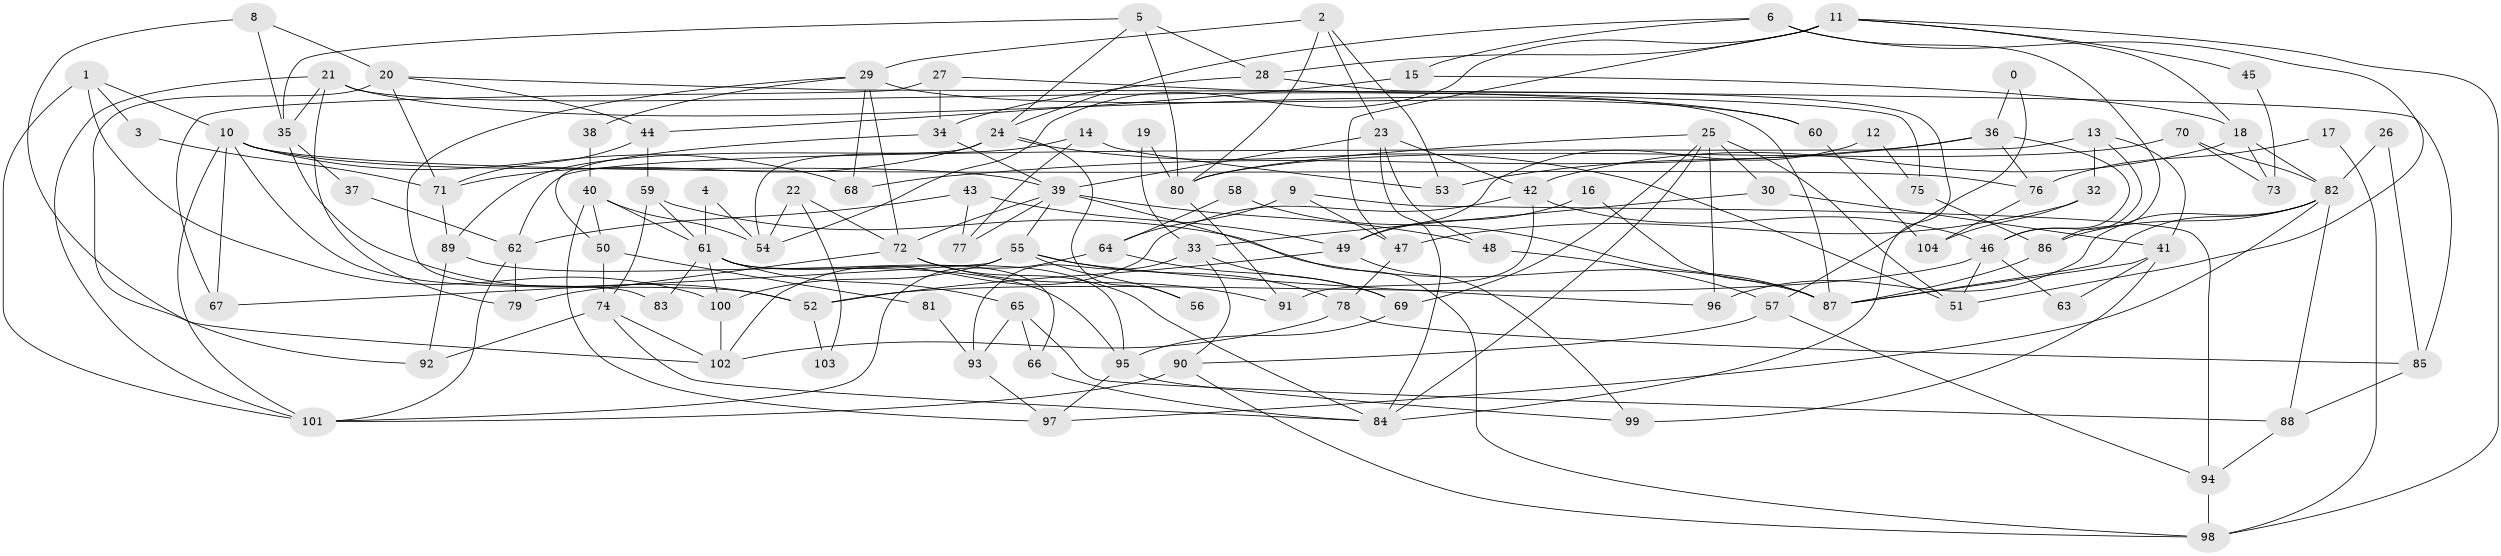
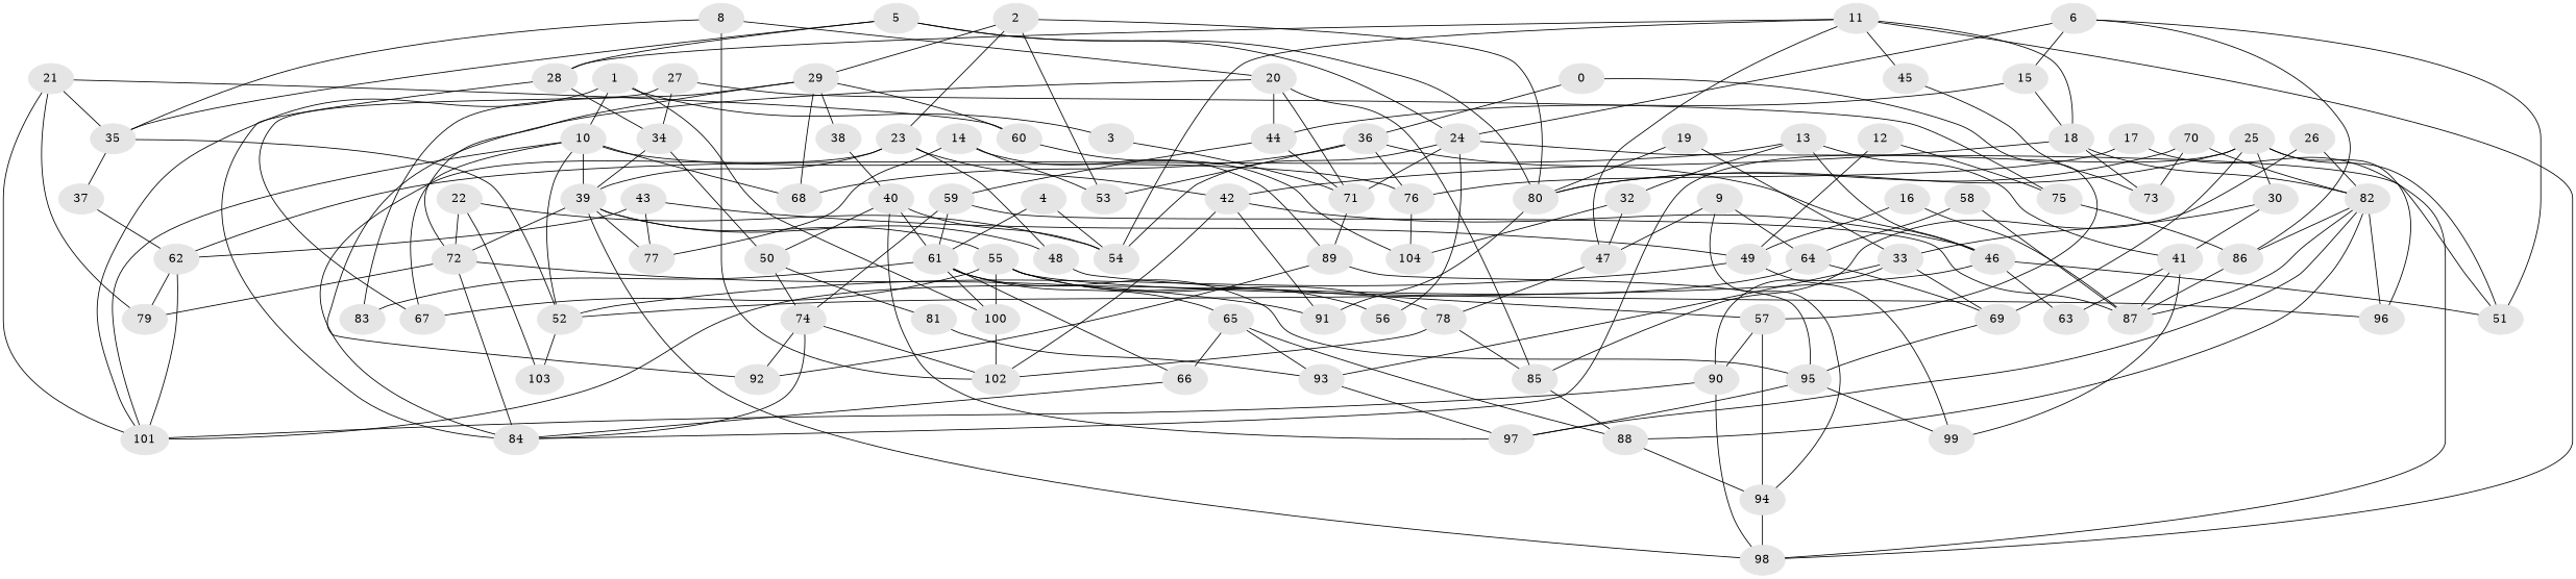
  graph {
    node [color=gray90 style=filled]
    1
    3
    10
    100
    101
    71
    39
    52
    67
    68
    76
    102
    2
    23
    29
    53
    80
    42
    48
    84
    60
    72
    38
    83
    91
    89
    4
    54
    61
    65
    66
    95
    5
    24
    28
    35
    51
    56
    34
    37
    6
    15
    86
    18
    44
    87
    n47 [label=0]
    36
    57
    46
    94
    90
    8
    20
    85
    92
    9
    47
    64
    78
    69
    98
    77
    55
    103
    104
    11
    45
    73
    82
    12
    49
    75
    99
    13
    32
    41
    62
    63
    79
    14
    59
    16
    17
    96
    97
    88
    19
    33
    93
    21
    22
    25
    30
    26
    27
    50
    40
    74
    81
    43
    58
    70
    1 -- 3
    1 -- 10
    1 -- 100
    1 -- 101
    3 -- 71
    10 -- 101
    10 -- 39
    10 -- 52
    10 -- 67
    10 -- 68
    10 -- 76
    100 -- 102
    71 -- 89
    39 -- 48
    39 -- 72
    39 -- 98
    39 -- 77
    39 -- 55
    52 -- 103
    76 -- 104
    2 -- 23
    2 -- 29
    2 -- 53
    2 -- 80
    23 -- 39
    23 -- 42
    23 -- 48
    23 -- 84
    29 -- 68
    29 -- 60
    29 -- 72
    29 -- 38
    29 -- 83
    80 -- 91
    42 -- 102
    42 -- 91
    42 -- 46
    48 -- 57
    60 -- 104
    72 -- 84
    72 -- 91
    72 -- 79
    38 -- 40
    89 -- 95
    89 -- 92
    4 -- 54
    4 -- 61
    61 -- 100
    61 -- 83
    61 -- 65
    61 -- 66
    61 -- 95
    65 -- 66
    65 -- 88
    65 -- 93
    66 -- 84
    95 -- 99
    95 -- 97
    5 -- 80
    5 -- 24
    5 -- 28
    5 -- 35
    24 -- 71
    24 -- 54
    24 -- 51
    24 -- 56
    28 -- 84
    28 -- 34
    35 -- 52
    35 -- 37
    34 -- 39
    34 -- 50
    37 -- 62
    6 -- 24
    6 -- 51
    6 -- 15
    6 -- 86
    15 -- 18
    15 -- 44
    86 -- 87
    18 -- 42
    18 -- 73
    18 -- 82
    44 -- 71
    44 -- 59
    n47 -- 36
    n47 -- 57
    36 -- 68
    36 -- 76
    36 -- 53
    36 -- 46
    57 -- 94
    57 -- 90
    46 -- 52
    46 -- 51
    46 -- 63
    94 -- 98
    90 -- 101
    90 -- 98
    8 -- 102
    8 -- 35
    8 -- 20
    20 -- 71
    20 -- 44
    20 -- 85
    20 -- 92
    85 -- 88
    9 -- 94
    9 -- 47
    9 -- 64
    47 -- 78
    64 -- 101
    64 -- 69
    78 -- 102
    78 -- 85
    69 -- 95
    55 -- 100
    55 -- 67
    55 -- 56
    55 -- 78
    55 -- 96
    11 -- 54
    11 -- 28
    11 -- 18
    11 -- 47
    11 -- 98
    11 -- 45
    45 -- 73
    82 -- 86
    82 -- 87
    82 -- 96
    82 -- 97
    82 -- 88
    12 -- 49
    12 -- 75
    49 -- 52
    49 -- 99
    75 -- 86
    13 -- 46
    13 -- 32
    13 -- 41
    13 -- 62
    32 -- 47
    32 -- 104
    41 -- 87
    41 -- 99
    41 -- 63
    62 -- 101
    62 -- 79
    14 -- 53
    14 -- 89
    14 -- 77
    59 -- 61
    59 -- 87
    59 -- 74
    16 -- 87
    16 -- 49
    17 -- 76
    17 -- 98
    88 -- 94
    19 -- 80
    19 -- 33
    33 -- 90
    33 -- 69
    33 -- 93
    93 -- 97
    21 -- 101
    21 -- 60
    21 -- 35
-   21 -- 87
    21 -- 79
    22 -- 72
    22 -- 54
    22 -- 103
    25 -- 80
    25 -- 84
    25 -- 51
    25 -- 69
    25 -- 96
    25 -- 30
    30 -- 41
    30 -- 33
    26 -- 85
    26 -- 82
    27 -- 67
    27 -- 34
    27 -- 75
    50 -- 74
    50 -- 81
    40 -- 54
    40 -- 61
    40 -- 97
    40 -- 50
    74 -- 102
    74 -- 84
    74 -- 92
    81 -- 93
    43 -- 77
    43 -- 49
    43 -- 62
    58 -- 87
    58 -- 64
    70 -- 80
    70 -- 73
    70 -- 82
  }
